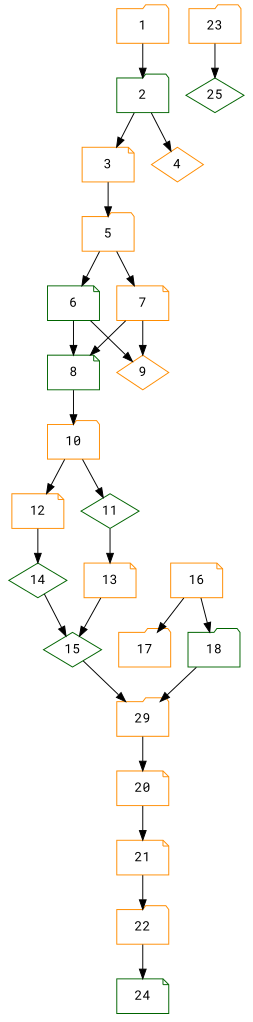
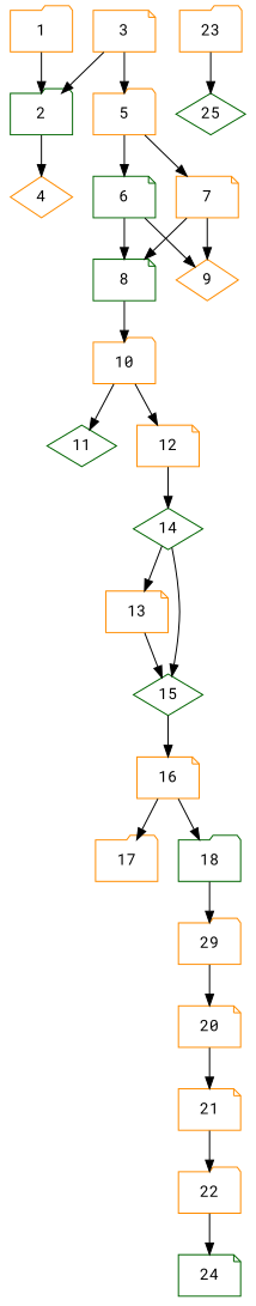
  digraph {
    fontname="Roboto Mono"
    node [alpha=0.10 color=darkorange fontname="Roboto Mono" shape=note]
    edge [fontname="Roboto Mono"]
    1 [expect_size=8656896 shape=folder]
    2 [alpha=0.13 color=darkgreen expect_size=27033600 shape=folder]
    3 [alpha=0.12 expect_size=47176704]
    4 [alpha=0.12 expect_size=6829056 shape=diamond]
    5 [alpha=0.00 expect_size=8424448 shape=folder]
    6 [alpha=0.12 color=darkgreen expect_size=36002816]
    7 [expect_size=23868416]
    8 [alpha=0.16 color=darkgreen expect_size=7340032]
    9 [alpha=0.05 expect_size=44450816 shape=diamond]
    10 [alpha=0.01 expect_size=18736128 shape=folder]
    11 [alpha=0.11 color=darkgreen expect_size=8832000 shape=diamond]
    12 [alpha=0.01 expect_size=32461824]
    13 [alpha=0.07 expect_size=16087040]
    14 [alpha=0.07 color=darkgreen expect_size=45414400 shape=diamond]
    15 [color=darkgreen expect_size=26121216 shape=diamond]
    16 [alpha=0.03 expect_size=27283456]
    17 [alpha=0.18 expect_size=8678400 shape=folder]
    18 [alpha=0.02 color=darkgreen expect_size=32428032 shape=folder]
    n19 [alpha=0.14 expect_size=22785024 label=29 shape=folder]
    20 [alpha=0.15 expect_size=34950144]
    21 [alpha=0.18 expect_size=36715520]
    22 [expect_size=15808512 shape=folder]
    24 [color=darkgreen expect_size=34376704]
    23 [alpha=0.20 expect_size=17494016 shape=folder]
    25 [alpha=0.02 color=darkgreen expect_size=50078720 shape=diamond]
    1 -> 2
-   2 -> 3
+   3 -> 2
    2 -> 4
    3 -> 5
    5 -> 6
    5 -> 7
    6 -> 8
    6 -> 9
    7 -> 8
    7 -> 9
    8 -> 10
    10 -> 11
    10 -> 12
-   11 -> 13
+   14 -> 13
    12 -> 14
    13 -> 15
    14 -> 15
-   15 -> n19
+   15 -> 16
    16 -> 17
    16 -> 18
    18 -> n19
    n19 -> 20
    20 -> 21
    21 -> 22
    22 -> 24
    23 -> 25
  }
